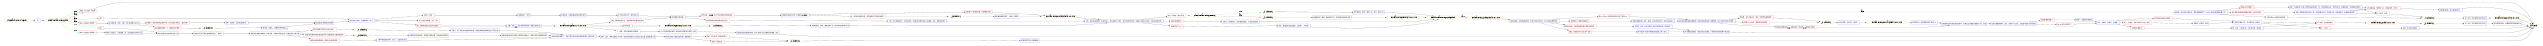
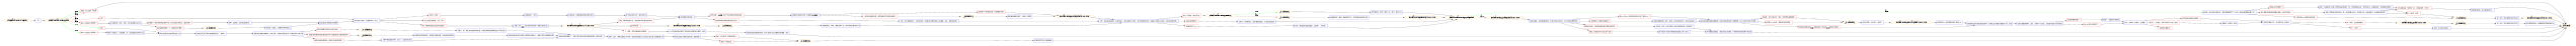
  digraph {
    rankdir=LR
    node [color=blue shape=box]
    "QuincyRank1Convo1 begins." [color=orange shape=""]
    n2 [label="喂"]
    n3 [color=orange label="Check boolean QuincyGuide" shape=""]
    n4 [color=red label="抱歉，馬上回來。[結束]"]
    n5 [color=red label="嗯……這是在打招呼嗎？"]
    n6 [color=red label="嗯？"]
    n7 [color=red label="嗯……這是在打招呼嗎？"]
    n8 [color=red label="嗯？"]
    "Chat ends." [color=orange shape=""]
    n10 [label="看吧？我就說了，你需要我。對，這就是我的打招呼方式"]
    n11 [label="來自你親切的街坊嚮導的第一課"]
    n12 [label="你這個笨蛋，哈哈。對啦，我只是看看你在不在"]
    n13 [label="你是從太空來的，就是那個……太空。"]
    n14 [label="這個社區已經不是靠金錢來運作的了，懂嗎？"]
    n15 [color=red label="我嘛……對你們的用語真的不熟。我可是來自未來的，還記得嗎？"]
    n16 [color=red label="給我點時間適應一下。我能幫你什麼嗎？"]
    n17 [color=red label="非太空相反的那個「太空」嗎？"]
    n18 [color=red label="功能上？是的。"]
    n19 [color=red label="呃，嚴格來說我首先是來自地球的。"]
    n20 [label="這裡靠的是物資和服務。你有什麼，你能拿什麼來交易，你願意為別人做什麼"]
    n21 [label="對呀，跟著我，你很快就能學會。"]
    n22 [color=orange label="+5 Chemistry" shape=""]
    n23 [label="他媽的瘋了，哈哈"]
    n24 [label="天哪，等下——我在未來很有名嗎？這事必須先知道"]
    n25 [color=red label="那就是你買那些時髦衣服的地方嗎？通過為幫別人做事換來的？"]
    n26 [color=red label="我對這種事情可是再*熟悉不過*了。"]
    n27 [color=red label="我還以為你是要教我一些我不知道的東西呢？"]
    n28 [label="這就是為什麼我想找你聊聊"]
    n29 [label="跟著我，別擔心，我會帶你熟門熟路 ;)"]
    n30 [label="不瞞你說，這事我還真有點反應不過來"]
    n31 [color=orange label="Boolean QuincyFamous1 is now true." shape=""]
    n32 [color=orange label="+5 Chemistry" shape=""]
    n33 [color=orange label="+10 Chemistry" shape=""]
    n34 [label="你要不要聽是你的事，太空人。這是你的決定"]
    n35 [label="你不光是來自太空，還來自未來"]
    n36 [color=red label="對，沒錯。而且到處都有你的雕像。"]
    n37 [color=red label="我不覺得。"]
    n38 [color=red label="可能一段時間你很出名，但我來自*非常遙遠*的未來。"]
    n39 [label="我會幫他們多做點事，也能從中撈點好處。這就是這裡的規則"]
    n40 [label="不驚訝。我一看你走路的氣勢就知道，你應該對戰區那種硬核生活不陌生吧"]
    n41 [label="這就說到我的重點了。你是不是非得每次都搞得像放煙花一樣誇張啊？"]
    n42 [label="這個遙遠有多遙遠？"]
    n43 [label="……你以為我是白痴嗎？我知道你什麼時候在唬我，老友"]
    n44 [color=orange label="Boolean QuincyHonesty is now true." shape=""]
    n45 [label="別告訴我你從沒試過從幫人辦事中撈過油水。我看你穿得可挺顯眼的啊"]
    n46 [label="天啊，老兄。學學怎麼融入不行嗎？你這樣搞得當地人以為自己是在看《碳基戰警》啊"]
    n47 [color=red label="由你猜和我去猜其實都沒什麼分別。"]
    n48 [color=red label="我不清楚。Orokin 毀掉了所有有關古地球的記錄。"]
    n49 [label="就算我面前有無窮的時間，也不代表你可以浪費我的時間啊，頭兒"]
    n50 [color=orange label="+5 Chemistry" shape=""]
    n51 [label="他們以為自己看到的是外星人和怪物啊"]
    n52 [label="好吧，你不想聊就算了。我不會逼你。但我知道什麼時候有人在隱瞞，頭兒，懂我意思嗎？"]
    n53 [label="這聽起來就很科幻啊。到底誰是 orokin？"]
    n54 [label="夠膽說實話，佩服。繼續這樣下去，我們很快就會成為兄弟"]
    n55 [color=red label="我想一下辦法吧。"]
    n56 [color=red label="哈哈，不好意思，我就是這種人。"]
    n57 [label="好吧，情況就是這樣的。你是外地人，我在這裡待了兩年，很了解這裡的情況，也贏得了當地人的信任，明白我的意思嗎？"]
    n58 [color=red label="這是個……很長的故事。你想聊點什麼？"]
    n59 [color=red label="一群自封為神的混蛋，還照著神的方式扮事的混蛋。"]
    n60 [color=orange label="+5 Chemistry" shape=""]
    n61 [color=red label="我……不懂你，真的不懂。"]
    n62 [color=red label="你是在威脅我嗎？"]
    n63 [color=red label="我想我明白了……"]
    n64 [color=orange label="Boolean QuincyOrokinAsked is now true." shape=""]
    n65 [color=orange label="+5 Chemistry" shape=""]
    n66 [label="我覺得問問又沒什麼壞處的"]
    n67 [color=orange label="Check boolean QuincyHonesty" shape=""]
    n68 [label="哈哈哈，拜託啊頭兒，如果我要威脅你，你肯定會知道的"]
    n69 [label="哈哈，那我就直接說清楚點，以防萬一，明白嗎。"]
    n70 [label="看來越變越是老樣子，真讓人失望啊"]
    n71 [color=orange label="+5 Chemistry" shape=""]
    n72 [color=orange label="+5 Chemistry" shape=""]
    n73 [color=orange label="Check boolean QuincyGuideAsked" shape=""]
    n74 [label="你學得真快，對吧？看到了沒，老兄，看到了沒"]
    n75 [label="夠膽說實話，佩服。繼續這樣下去，我們很快就會成為兄弟"]
    n76 [label="我是說，你有沒有改變主意，覺得需要個嚮導了？哈哈，學會怎麼用錄影機了沒？"]
    n77 [color=orange label="Boolean QuincyGuideAsked is now true." shape=""]
    n78 [color=orange label="Boolean QuincyHonesty is now true." shape=""]
    n79 [color=red label="好吧好吧……我接受你的提議。"]
    n80 [color=red label="我融入得不錯啊……"]
    n81 [color=red label="我不需要學怎麼用錄影機什麼的。我在試著救人。"]
    n82 [label="我的意思是，你得學會跟規則，來自未來的太空怪人。我可以特別關切著你。"]
    n83 [color=orange label="+10 Chemistry" shape=""]
    n84 [label="哈哈，你確定嗎？如果人們覺得你是他們的一員，他們就會信任你。他們信任你，就會追隨你。你懂我的意思嗎？"]
    n85 [label="如果人們覺得你是他們的一員，他們就會信任你。他們信任你，就會追隨你。你懂我的意思嗎？"]
    n86 [color=red label="教……我……怎麼在這個年代生存？還是……？"]
    n87 [color=red label="特別關切？*怎麼*特別關切？"]
    n88 [color=red label="抱歉，我真的*拼了命*忍住不去笑"]
    n89 [color=red label="謝謝你的好意，但我覺得我還是不需要你的幫助。"]
    n90 [label="砰！老兄，現在我們終於有共識了"]
    n91 [color=red label="……好吧，好吧。"]
    n92 [color=red label="我不需要成為「他們的一員」才能救他們。不用了。"]
    n93 [label="你曾經待過像這樣的戰區嗎？你有沒有和那些為了家園而戰，為了生存的平民打交道過？"]
    n94 [label="你真是夠遲鈍啊，老友。聽著，這不是你的時代，這也不是你的人"]
    n95 [label="你不是第一個犯下嘲笑我的錯誤的人啊，頭兒。"]
    n96 [label="隨你便，老友。你也不是第一個自以為能搞定一切的頭兒了"]
    n97 [color=orange label="Boolean QuincyGuide is now true." shape=""]
    n98 [label="這樣會容易點。我只是說說而已。"]
    n99 [color=red label="我承認這裡的科技——或者說缺乏了的科技——讓我很不適應。"]
    n100 [color=red label="有點像，但又有點不太一樣……所有戰區都很糟糕。"]
    n101 [color=red label="事實上……有的。那是個可怕的經歷。"]
    n102 [label="不過我跟你說實話，我知道自己在幹嘛。只希望等你相信時還不算太晚"]
    n103 [label="但我看到你在對著電視遙控揮手，好像它是什麼動作感應燈一樣，哈哈"]
    n104 [color=orange label="+5 Chemistry" shape=""]
    n105 [label="你真的需要嚮導啊，頭兒。否則不小心的話，你的臉可能會卡在烤箱裡"]
    n106 [label="你打過仗嗎，太空怪人？認真？"]
    n107 [color=red label="什麼是烤麵包機…？"]
    n108 [color=red label="我……明白你的意思了。"]
    n109 [color=orange label="Boolean QuincyNewWarAsked is now true." shape=""]
    n110 [label="看吧？！我說的有道理吧"]
    n111 [label="所以，你幫我，我幫你，怎麼樣？"]
    n112 [label="好吧好吧……我們要聊這個了是吧……"]
    n113 [color=red label="你想要什麼回報？"]
    n114 [color=red label="我早該知道這會有代價的。"]
    n115 [color=red label="不了。我退出。我可不為你工作的，崑西。"]
-   n116 [label="嗯，待定。只是個小忙，沒什麼大事，我保證。"]
    n117 [label="只是請你幫個小忙，沒什麼大事，我保證。"]
    n118 [label="放輕鬆，別緊張，哈哈"]
    n119 [color=red label="……好吧。但別讓我後悔。"]
    n120 [color=red label="不，不用了。"]
    n121 [color=orange label="Boolean QuincyGuide is now true." shape=""]
    n122 [label="隨便，反正是你的損失。"]
    n123 [color=orange label="+5 Chemistry" shape=""]
    n124 [label="砰！老兄，現在我們終於有共識了"]
    n125 [label="等我需要的時候，我會聯繫你幫我那個忙的"]
    "QuincyRank1Convo1 begins." -> n2
    n2 -> n3
    n3 -> n4 [color=green label=true]
    n3 -> n4 [color=brown label=false]
    n3 -> n5 [color=green label=true]
    n3 -> n6 [color=green label=true]
    n3 -> n7 [color=brown label=false]
    n3 -> n8 [color=brown label=false]
    n4 -> "Chat ends."
    n5 -> n10
    n6 -> n11
    n7 -> n12
    n8 -> n13
    n10 -> n11
    n11 -> n14
    n12 -> n15
    n12 -> n16
    n13 -> n17
    n13 -> n18
    n13 -> n19
    n14 -> n20
    n15 -> n21
    n16 -> n22
    n18 -> n23
    n19 -> n24
    n20 -> n25
    n20 -> n26
    n20 -> n27
    n21 -> n28
    n22 -> n29
    n23 -> n30
    n24 -> n31
    n25 -> n32
    n26 -> n33
    n27 -> n34
    n28 -> n13
    n29 -> n28
    n30 -> n35
    n31 -> n36
    n31 -> n37
    n31 -> n38
    n32 -> n39
    n33 -> n40
    n34 -> n41
    n35 -> n42
    n36 -> n43
    n37 -> n44
    n38 -> n42
    n39 -> n45
    n40 -> n41
    n41 -> n46
    n42 -> n47
    n42 -> n48
    n43 -> n49
    n44 -> n50
    n45 -> n41
    n46 -> n51
    n47 -> n52
    n48 -> n53
    n49 -> "Chat ends."
    n50 -> n54
    n51 -> n55
    n51 -> n56
    n52 -> n57
    n53 -> n58
    n53 -> n59
    n54 -> n57
    n55 -> n60
    n56 -> n60
    n57 -> n61
    n57 -> n62
    n57 -> n63
    n58 -> n64
    n59 -> n65
    n60 -> n66
    n61 -> n67
    n62 -> n68
    n63 -> n69
    n64 -> n57
    n65 -> n70
    n66 -> "Chat ends."
    n67 -> n71 [color=green label=true]
    n67 -> n72 [color=brown label=false]
    n68 -> n73
    n69 -> n73
    n70 -> n64
    n71 -> n74
    n72 -> n75
    n73 -> n76 [color=green label=false]
    n73 -> n77 [color=brown label=false]
    n74 -> n73
    n75 -> n78
    n76 -> n79
    n76 -> n80
    n76 -> n81
    n77 -> n82
    n78 -> n73
    n79 -> n83
    n80 -> n84
    n81 -> n85
    n82 -> n86
    n82 -> n87
    n82 -> n88
    n82 -> n89
    n83 -> n90
    n84 -> n91
    n84 -> n92
    n85 -> n91
    n85 -> n92
    n86 -> n93
    n87 -> n94
    n88 -> n95
    n89 -> n96
    n90 -> n97
    n91 -> n83
    n92 -> n98
    n93 -> n99
    n93 -> n100
    n93 -> n101
    n94 -> n93
    n95 -> n102
    n96 -> n102
    n97 -> "Chat ends."
    n98 -> "Chat ends."
    n99 -> n103
    n100 -> n104
    n101 -> n104
    n102 -> "Chat ends."
    n103 -> n105
    n104 -> n106
    n105 -> n107
    n105 -> n108
    n106 -> n109
    n107 -> n110
    n108 -> n111
    n109 -> n112
    n110 -> n111
    n111 -> n113
    n111 -> n114
    n111 -> n115
    n112 -> n103
-   n113 -> n116
    n114 -> n117
    n115 -> n118
-   n116 -> n119
-   n116 -> n120
    n117 -> n119
    n117 -> n120
    n118 -> n117
    n119 -> n121
    n120 -> n122
    n121 -> n123
    n122 -> "Chat ends."
    n123 -> n124
    n124 -> n125
    n125 -> "Chat ends."
  }
